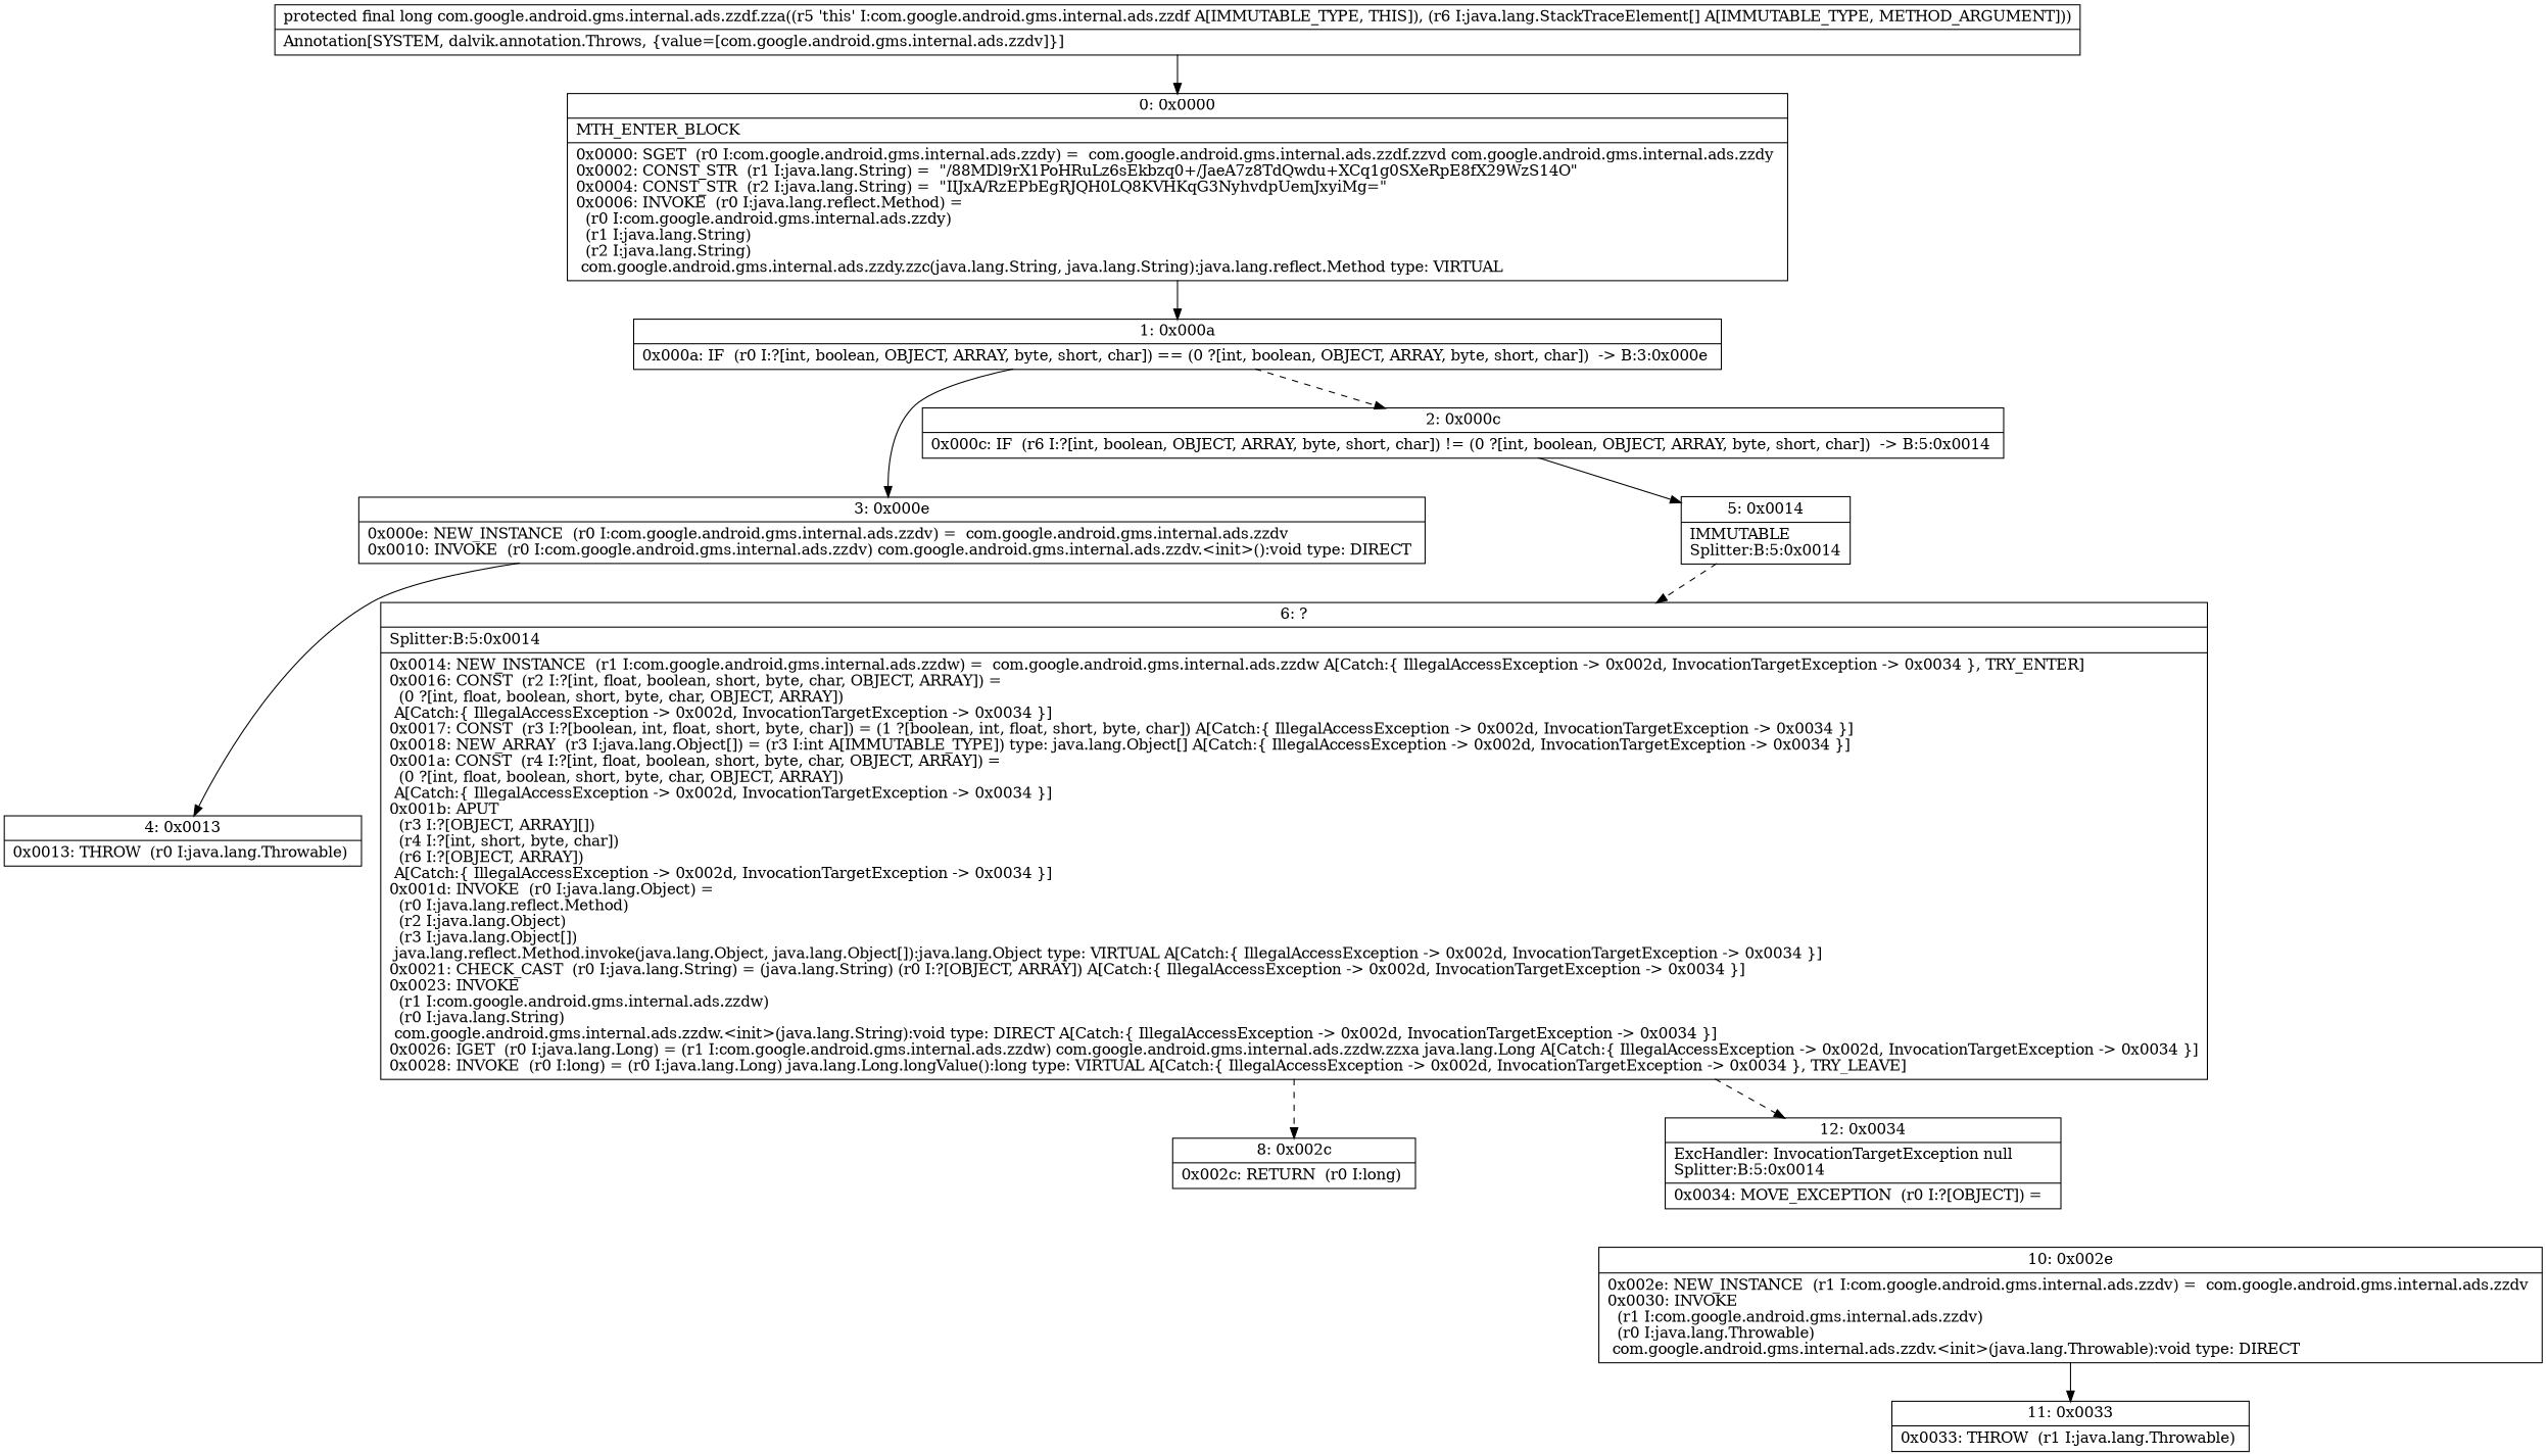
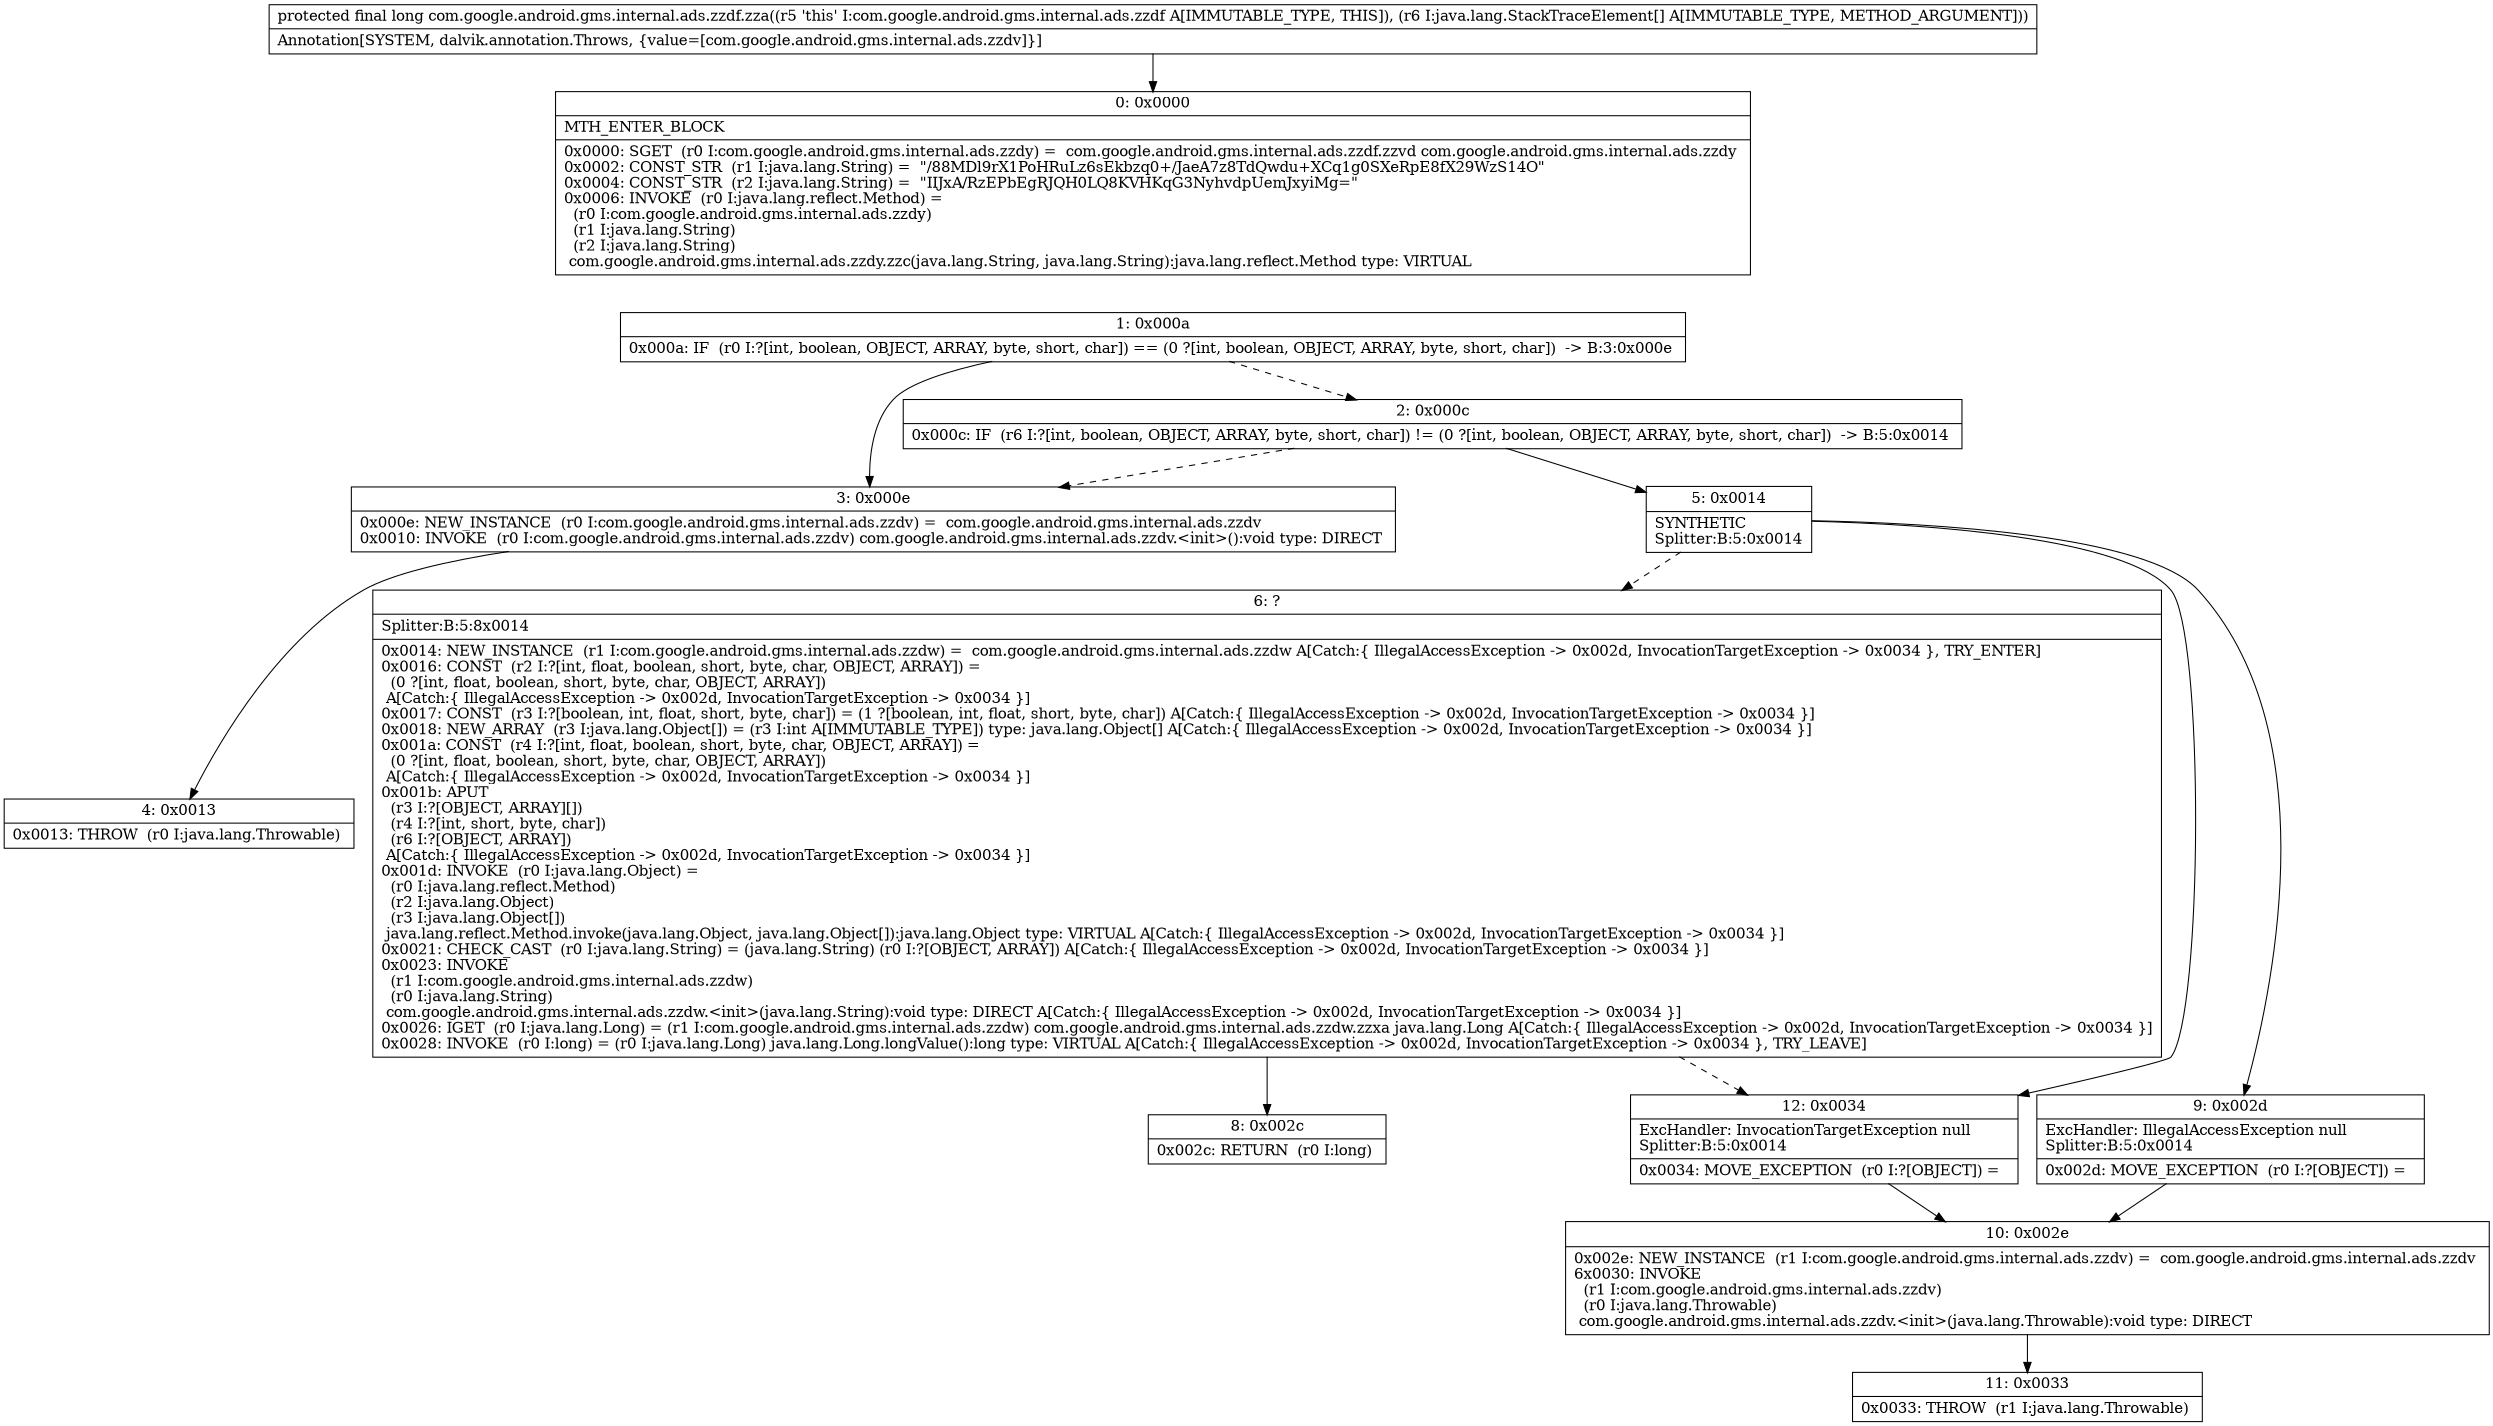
  digraph {
    node [shape=record]
    n1 [label="{0\:\ 0x0000|MTH_ENTER_BLOCK\l|0x0000: SGET  (r0 I:com.google.android.gms.internal.ads.zzdy) =  com.google.android.gms.internal.ads.zzdf.zzvd com.google.android.gms.internal.ads.zzdy \l0x0002: CONST_STR  (r1 I:java.lang.String) =  \"\/88MDl9rX1PoHRuLz6sEkbzq0+\/JaeA7z8TdQwdu+XCq1g0SXeRpE8fX29WzS14O\" \l0x0004: CONST_STR  (r2 I:java.lang.String) =  \"IIJxA\/RzEPbEgRJQH0LQ8KVHKqG3NyhvdpUemJxyiMg=\" \l0x0006: INVOKE  (r0 I:java.lang.reflect.Method) = \l  (r0 I:com.google.android.gms.internal.ads.zzdy)\l  (r1 I:java.lang.String)\l  (r2 I:java.lang.String)\l com.google.android.gms.internal.ads.zzdy.zzc(java.lang.String, java.lang.String):java.lang.reflect.Method type: VIRTUAL \l}"]
    n2 [label="{1\:\ 0x000a|0x000a: IF  (r0 I:?[int, boolean, OBJECT, ARRAY, byte, short, char]) == (0 ?[int, boolean, OBJECT, ARRAY, byte, short, char])  \-\> B:3:0x000e \l}"]
    n3 [label="{2\:\ 0x000c|0x000c: IF  (r6 I:?[int, boolean, OBJECT, ARRAY, byte, short, char]) != (0 ?[int, boolean, OBJECT, ARRAY, byte, short, char])  \-\> B:5:0x0014 \l}"]
    n4 [label="{3\:\ 0x000e|0x000e: NEW_INSTANCE  (r0 I:com.google.android.gms.internal.ads.zzdv) =  com.google.android.gms.internal.ads.zzdv \l0x0010: INVOKE  (r0 I:com.google.android.gms.internal.ads.zzdv) com.google.android.gms.internal.ads.zzdv.\<init\>():void type: DIRECT \l}"]
-   n5 [label="{5\:\ 0x0014|IMMUTABLE\lSplitter:B:5:0x0014\l}"]
+   n5 [label="{5\:\ 0x0014|SYNTHETIC\lSplitter:B:5:0x0014\l}"]
    n6 [label="{4\:\ 0x0013|0x0013: THROW  (r0 I:java.lang.Throwable) \l}"]
-   n7 [label="{6\:\ ?|Splitter:B:5:0x0014\l|0x0014: NEW_INSTANCE  (r1 I:com.google.android.gms.internal.ads.zzdw) =  com.google.android.gms.internal.ads.zzdw A[Catch:\{ IllegalAccessException \-\> 0x002d, InvocationTargetException \-\> 0x0034 \}, TRY_ENTER]\l0x0016: CONST  (r2 I:?[int, float, boolean, short, byte, char, OBJECT, ARRAY]) = \l  (0 ?[int, float, boolean, short, byte, char, OBJECT, ARRAY])\l A[Catch:\{ IllegalAccessException \-\> 0x002d, InvocationTargetException \-\> 0x0034 \}]\l0x0017: CONST  (r3 I:?[boolean, int, float, short, byte, char]) = (1 ?[boolean, int, float, short, byte, char]) A[Catch:\{ IllegalAccessException \-\> 0x002d, InvocationTargetException \-\> 0x0034 \}]\l0x0018: NEW_ARRAY  (r3 I:java.lang.Object[]) = (r3 I:int A[IMMUTABLE_TYPE]) type: java.lang.Object[] A[Catch:\{ IllegalAccessException \-\> 0x002d, InvocationTargetException \-\> 0x0034 \}]\l0x001a: CONST  (r4 I:?[int, float, boolean, short, byte, char, OBJECT, ARRAY]) = \l  (0 ?[int, float, boolean, short, byte, char, OBJECT, ARRAY])\l A[Catch:\{ IllegalAccessException \-\> 0x002d, InvocationTargetException \-\> 0x0034 \}]\l0x001b: APUT  \l  (r3 I:?[OBJECT, ARRAY][])\l  (r4 I:?[int, short, byte, char])\l  (r6 I:?[OBJECT, ARRAY])\l A[Catch:\{ IllegalAccessException \-\> 0x002d, InvocationTargetException \-\> 0x0034 \}]\l0x001d: INVOKE  (r0 I:java.lang.Object) = \l  (r0 I:java.lang.reflect.Method)\l  (r2 I:java.lang.Object)\l  (r3 I:java.lang.Object[])\l java.lang.reflect.Method.invoke(java.lang.Object, java.lang.Object[]):java.lang.Object type: VIRTUAL A[Catch:\{ IllegalAccessException \-\> 0x002d, InvocationTargetException \-\> 0x0034 \}]\l0x0021: CHECK_CAST  (r0 I:java.lang.String) = (java.lang.String) (r0 I:?[OBJECT, ARRAY]) A[Catch:\{ IllegalAccessException \-\> 0x002d, InvocationTargetException \-\> 0x0034 \}]\l0x0023: INVOKE  \l  (r1 I:com.google.android.gms.internal.ads.zzdw)\l  (r0 I:java.lang.String)\l com.google.android.gms.internal.ads.zzdw.\<init\>(java.lang.String):void type: DIRECT A[Catch:\{ IllegalAccessException \-\> 0x002d, InvocationTargetException \-\> 0x0034 \}]\l0x0026: IGET  (r0 I:java.lang.Long) = (r1 I:com.google.android.gms.internal.ads.zzdw) com.google.android.gms.internal.ads.zzdw.zzxa java.lang.Long A[Catch:\{ IllegalAccessException \-\> 0x002d, InvocationTargetException \-\> 0x0034 \}]\l0x0028: INVOKE  (r0 I:long) = (r0 I:java.lang.Long) java.lang.Long.longValue():long type: VIRTUAL A[Catch:\{ IllegalAccessException \-\> 0x002d, InvocationTargetException \-\> 0x0034 \}, TRY_LEAVE]\l}"]
+   n7 [label="{6\:\ ?|Splitter:B:5:8x0014\l|0x0014: NEW_INSTANCE  (r1 I:com.google.android.gms.internal.ads.zzdw) =  com.google.android.gms.internal.ads.zzdw A[Catch:\{ IllegalAccessException \-\> 0x002d, InvocationTargetException \-\> 0x0034 \}, TRY_ENTER]\l0x0016: CONST  (r2 I:?[int, float, boolean, short, byte, char, OBJECT, ARRAY]) = \l  (0 ?[int, float, boolean, short, byte, char, OBJECT, ARRAY])\l A[Catch:\{ IllegalAccessException \-\> 0x002d, InvocationTargetException \-\> 0x0034 \}]\l0x0017: CONST  (r3 I:?[boolean, int, float, short, byte, char]) = (1 ?[boolean, int, float, short, byte, char]) A[Catch:\{ IllegalAccessException \-\> 0x002d, InvocationTargetException \-\> 0x0034 \}]\l0x0018: NEW_ARRAY  (r3 I:java.lang.Object[]) = (r3 I:int A[IMMUTABLE_TYPE]) type: java.lang.Object[] A[Catch:\{ IllegalAccessException \-\> 0x002d, InvocationTargetException \-\> 0x0034 \}]\l0x001a: CONST  (r4 I:?[int, float, boolean, short, byte, char, OBJECT, ARRAY]) = \l  (0 ?[int, float, boolean, short, byte, char, OBJECT, ARRAY])\l A[Catch:\{ IllegalAccessException \-\> 0x002d, InvocationTargetException \-\> 0x0034 \}]\l0x001b: APUT  \l  (r3 I:?[OBJECT, ARRAY][])\l  (r4 I:?[int, short, byte, char])\l  (r6 I:?[OBJECT, ARRAY])\l A[Catch:\{ IllegalAccessException \-\> 0x002d, InvocationTargetException \-\> 0x0034 \}]\l0x001d: INVOKE  (r0 I:java.lang.Object) = \l  (r0 I:java.lang.reflect.Method)\l  (r2 I:java.lang.Object)\l  (r3 I:java.lang.Object[])\l java.lang.reflect.Method.invoke(java.lang.Object, java.lang.Object[]):java.lang.Object type: VIRTUAL A[Catch:\{ IllegalAccessException \-\> 0x002d, InvocationTargetException \-\> 0x0034 \}]\l0x0021: CHECK_CAST  (r0 I:java.lang.String) = (java.lang.String) (r0 I:?[OBJECT, ARRAY]) A[Catch:\{ IllegalAccessException \-\> 0x002d, InvocationTargetException \-\> 0x0034 \}]\l0x0023: INVOKE  \l  (r1 I:com.google.android.gms.internal.ads.zzdw)\l  (r0 I:java.lang.String)\l com.google.android.gms.internal.ads.zzdw.\<init\>(java.lang.String):void type: DIRECT A[Catch:\{ IllegalAccessException \-\> 0x002d, InvocationTargetException \-\> 0x0034 \}]\l0x0026: IGET  (r0 I:java.lang.Long) = (r1 I:com.google.android.gms.internal.ads.zzdw) com.google.android.gms.internal.ads.zzdw.zzxa java.lang.Long A[Catch:\{ IllegalAccessException \-\> 0x002d, InvocationTargetException \-\> 0x0034 \}]\l0x0028: INVOKE  (r0 I:long) = (r0 I:java.lang.Long) java.lang.Long.longValue():long type: VIRTUAL A[Catch:\{ IllegalAccessException \-\> 0x002d, InvocationTargetException \-\> 0x0034 \}, TRY_LEAVE]\l}"]
+   n8 [label="{9\:\ 0x002d|ExcHandler: IllegalAccessException null\lSplitter:B:5:0x0014\l|0x002d: MOVE_EXCEPTION  (r0 I:?[OBJECT]) =  \l}"]
    n9 [label="{12\:\ 0x0034|ExcHandler: InvocationTargetException null\lSplitter:B:5:0x0014\l|0x0034: MOVE_EXCEPTION  (r0 I:?[OBJECT]) =  \l}"]
    n10 [label="{8\:\ 0x002c|0x002c: RETURN  (r0 I:long) \l}"]
-   n11 [label="{10\:\ 0x002e|0x002e: NEW_INSTANCE  (r1 I:com.google.android.gms.internal.ads.zzdv) =  com.google.android.gms.internal.ads.zzdv \l0x0030: INVOKE  \l  (r1 I:com.google.android.gms.internal.ads.zzdv)\l  (r0 I:java.lang.Throwable)\l com.google.android.gms.internal.ads.zzdv.\<init\>(java.lang.Throwable):void type: DIRECT \l}"]
+   n11 [label="{10\:\ 0x002e|0x002e: NEW_INSTANCE  (r1 I:com.google.android.gms.internal.ads.zzdv) =  com.google.android.gms.internal.ads.zzdv \l6x0030: INVOKE  \l  (r1 I:com.google.android.gms.internal.ads.zzdv)\l  (r0 I:java.lang.Throwable)\l com.google.android.gms.internal.ads.zzdv.\<init\>(java.lang.Throwable):void type: DIRECT \l}"]
    n12 [label="{11\:\ 0x0033|0x0033: THROW  (r1 I:java.lang.Throwable) \l}"]
    n13 [label="{protected final long com.google.android.gms.internal.ads.zzdf.zza((r5 'this' I:com.google.android.gms.internal.ads.zzdf A[IMMUTABLE_TYPE, THIS]), (r6 I:java.lang.StackTraceElement[] A[IMMUTABLE_TYPE, METHOD_ARGUMENT]))  | Annotation[SYSTEM, dalvik.annotation.Throws, \{value=[com.google.android.gms.internal.ads.zzdv]\}]\l}"]
-   n1 -> n2
    n2 -> n3 [style=dashed]
    n2 -> n4
+   n3 -> n4 [style=dashed]
    n3 -> n5
    n4 -> n6
    n5 -> n7 [style=dashed]
+   n5 -> n8
+   n5 -> n9
    n7 -> n9 [style=dashed]
-   n7 -> n10 [style=dashed]
+   n7 -> n10
+   n8 -> n11
+   n9 -> n11
    n11 -> n12
    n13 -> n1
  }
